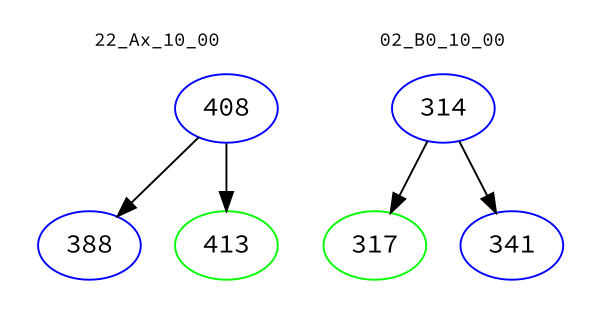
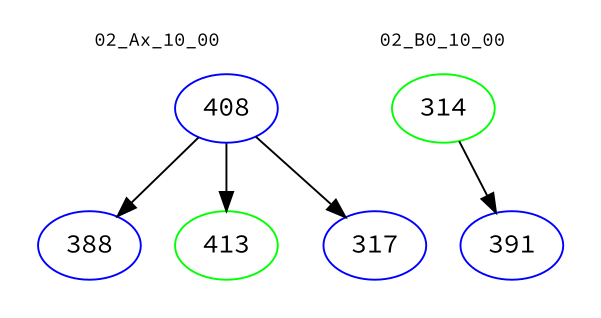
  digraph {
    fontname="Source Code Pro"
    node [color=blue fontname="Source Code Pro"]
    edge [color=black fontname="Source Code Pro"]
    n1 [label=408]
    n2 [label=388]
    n3 [color=green label=413]
-   n4 [label=314]
-   n5 [color=green label=317]
-   n6 [label=341]
+   n4 [color=green label=314]
+   n5 [label=317]
+   n6 [label=391]
    subgraph cluster_1 {
      color=white
      fontsize=10
-     label="22_Ax_10_00"
+     label="02_Ax_10_00"
      n1
      n2
      n3
    }
    subgraph cluster_2 {
      color=white
      fontsize=10
      label="02_B0_10_00"
      n4
      n5
      n6
    }
    n1 -> n2
    n1 -> n3
-   n4 -> n5
+   n1 -> n5
    n4 -> n6
  }
